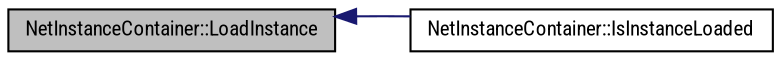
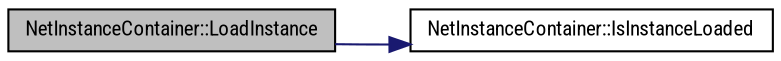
  digraph {
    rankdir=LR
    fontname="Roboto Condensed"
    node [color=black fontname="Roboto Condensed" fontsize=10 shape=record style=filled]
    n1 [fillcolor=grey75 fontcolor=black height=0.2 label="NetInstanceContainer::LoadInstance" width=0.4]
    n2 [fillcolor=white height=0.2 label="NetInstanceContainer::IsInstanceLoaded" width=0.4]
-   n2 -> n1 [color=midnightblue fontname="Roboto Condensed" fontsize=10 labelfontname=FreeSans labelfontsize=10 style=solid]
+   n1 -> n2 [color=midnightblue fontname="Roboto Condensed" fontsize=10 labelfontname=FreeSans labelfontsize=10 style=solid]
  }
